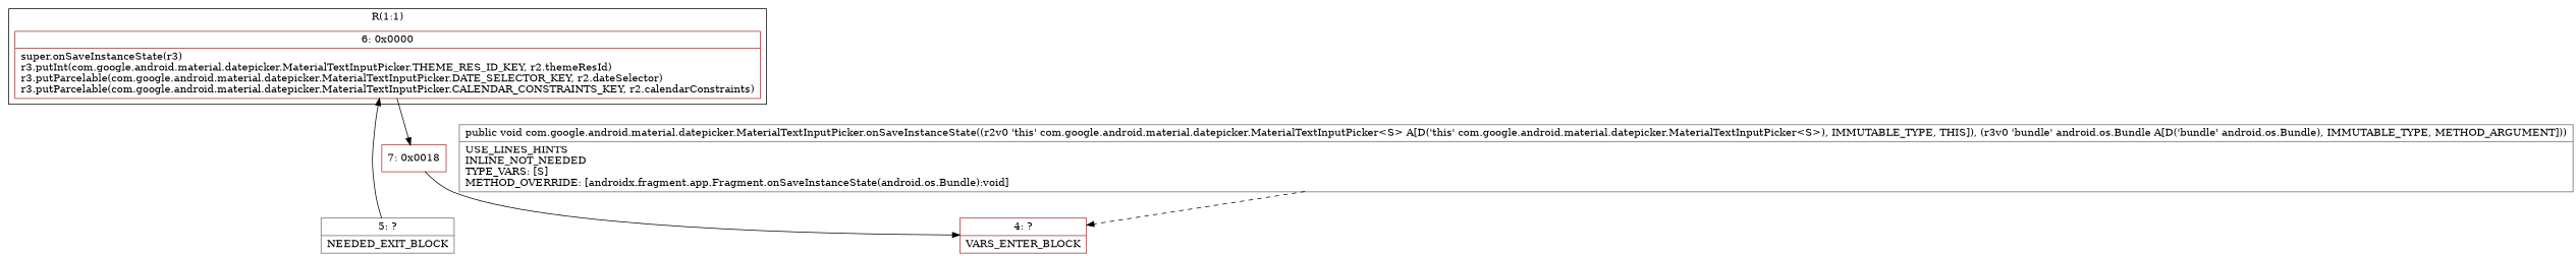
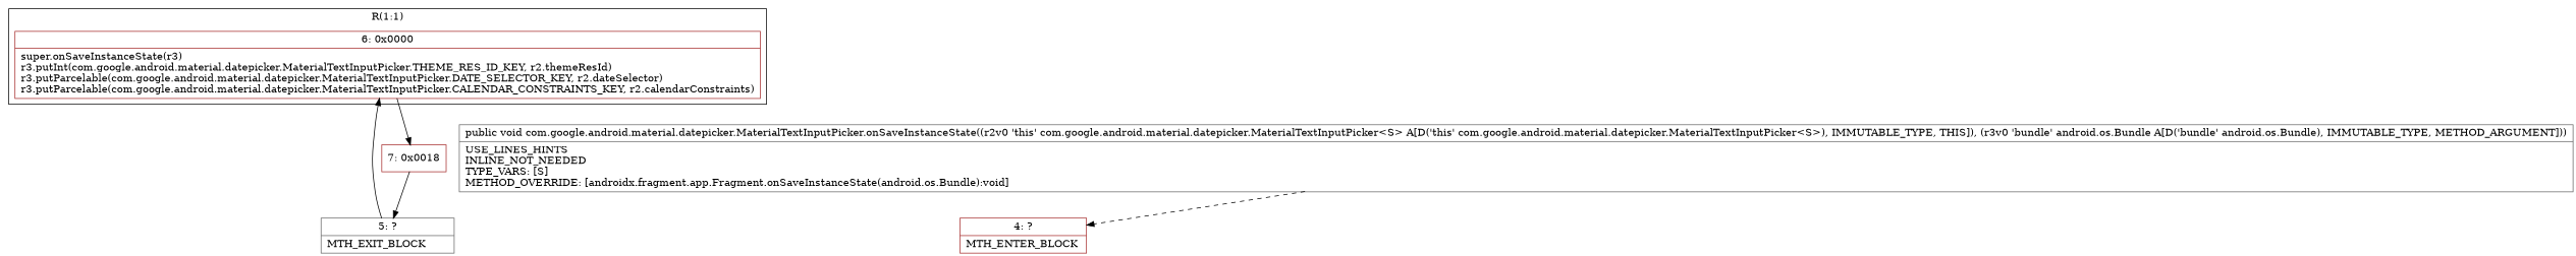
  digraph {
    node [color=brown shape=record]
    edge [style=solid]
    n1 [label="{6\:\ 0x0000|super.onSaveInstanceState(r3)\lr3.putInt(com.google.android.material.datepicker.MaterialTextInputPicker.THEME_RES_ID_KEY, r2.themeResId)\lr3.putParcelable(com.google.android.material.datepicker.MaterialTextInputPicker.DATE_SELECTOR_KEY, r2.dateSelector)\lr3.putParcelable(com.google.android.material.datepicker.MaterialTextInputPicker.CALENDAR_CONSTRAINTS_KEY, r2.calendarConstraints)\l}"]
    n2 [label="{7\:\ 0x0018}"]
-   n3 [color=gray40 label="{5\:\ ?|NEEDED_EXIT_BLOCK\l}"]
-   n4 [label="{4\:\ ?|VARS_ENTER_BLOCK\l}"]
+   n3 [color=gray40 label="{5\:\ ?|MTH_EXIT_BLOCK\l}"]
+   n4 [label="{4\:\ ?|MTH_ENTER_BLOCK\l}"]
    n5 [color=gray40 label="{public void com.google.android.material.datepicker.MaterialTextInputPicker.onSaveInstanceState((r2v0 'this' com.google.android.material.datepicker.MaterialTextInputPicker\<S\> A[D('this' com.google.android.material.datepicker.MaterialTextInputPicker\<S\>), IMMUTABLE_TYPE, THIS]), (r3v0 'bundle' android.os.Bundle A[D('bundle' android.os.Bundle), IMMUTABLE_TYPE, METHOD_ARGUMENT]))  | USE_LINES_HINTS\lINLINE_NOT_NEEDED\lTYPE_VARS: [S]\lMETHOD_OVERRIDE: [androidx.fragment.app.Fragment.onSaveInstanceState(android.os.Bundle):void]\l}"]
    subgraph cluster_1 {
      label="R(1:1)"
      n1
    }
    n1 -> n2
-   n2 -> n4
+   n2 -> n3
    n3 -> n1
    n5 -> n4 [style=dashed]
  }
